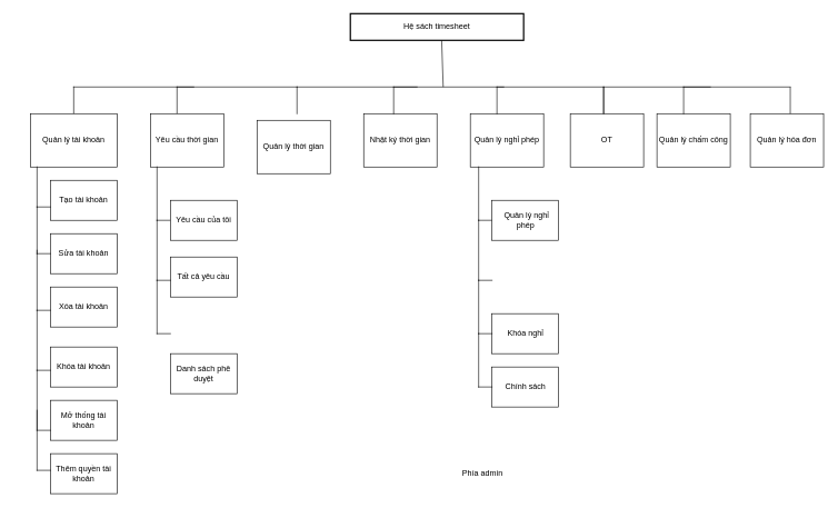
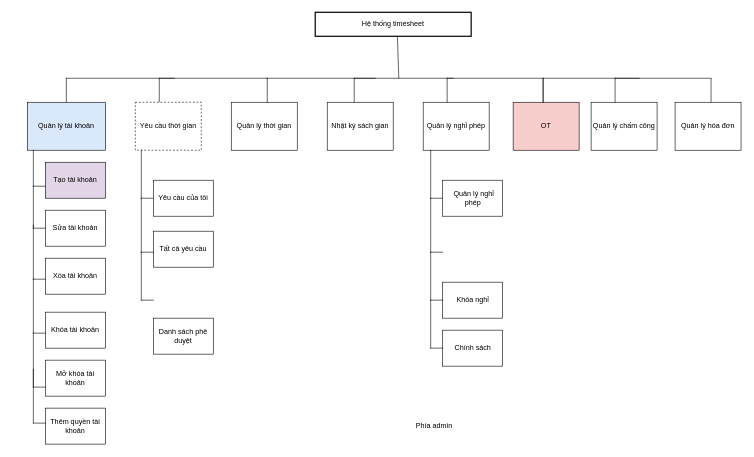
  <mxCell id="0" />
  <mxCell id="1" parent="0" />
- <mxCell id="2" value="Hệ sách timesheet" style="rounded=0;whiteSpace=wrap;html=1;strokeWidth=2;" parent="1" vertex="1"><mxGeometry x="525" y="20" width="260" height="40" as="geometry" /></mxCell>
+ <mxCell id="2" value="Hệ thống timesheet" style="rounded=0;whiteSpace=wrap;html=1;strokeWidth=2;" parent="1" vertex="1"><mxGeometry x="525" y="20" width="260" height="40" as="geometry" /></mxCell>
  <mxCell id="3" value="" style="endArrow=none;html=1;rounded=0;entryX=0.527;entryY=1;entryDx=0;entryDy=0;entryPerimeter=0;" parent="1" target="2" edge="1"><mxGeometry width="50" height="50" relative="1" as="geometry"><mxPoint x="664.338" y="130" as="sourcePoint" /><mxPoint x="425" y="150" as="targetPoint" /></mxGeometry></mxCell>
  <mxCell id="4" value="" style="shape=partialRectangle;whiteSpace=wrap;html=1;bottom=0;right=0;fillColor=none;" parent="1" vertex="1"><mxGeometry x="265" y="130" width="180" height="40" as="geometry" /></mxCell>
- <mxCell id="5" value="Yêu cầu thời gian" style="rounded=0;whiteSpace=wrap;html=1;" parent="1" vertex="1"><mxGeometry x="225" y="170" width="110" height="80" as="geometry" /></mxCell>
- <mxCell id="6" value="Quản lý thời gian" style="rounded=0;whiteSpace=wrap;html=1;" parent="1" vertex="1"><mxGeometry x="385" y="180" width="110" height="80" as="geometry" /></mxCell>
- <mxCell id="7" value="Nhật ký thời gian" style="rounded=0;whiteSpace=wrap;html=1;" parent="1" vertex="1"><mxGeometry x="545" y="170" width="110" height="80" as="geometry" /></mxCell>
+ <mxCell id="5" value="Yêu cầu thời gian" style="rounded=0;whiteSpace=wrap;html=1;dashed=1;" parent="1" vertex="1"><mxGeometry x="225" y="170" width="110" height="80" as="geometry" /></mxCell>
+ <mxCell id="6" value="Quản lý thời gian" style="rounded=0;whiteSpace=wrap;html=1;" parent="1" vertex="1"><mxGeometry x="385" y="170" width="110" height="80" as="geometry" /></mxCell>
+ <mxCell id="7" value="Nhật ký sách gian" style="rounded=0;whiteSpace=wrap;html=1;" parent="1" vertex="1"><mxGeometry x="545" y="170" width="110" height="80" as="geometry" /></mxCell>
  <mxCell id="8" value="Quản lý nghỉ phép" style="rounded=0;whiteSpace=wrap;html=1;" parent="1" vertex="1"><mxGeometry x="705" y="170" width="110" height="80" as="geometry" /></mxCell>
- <mxCell id="9" value="OT" style="rounded=0;whiteSpace=wrap;html=1;" parent="1" vertex="1"><mxGeometry x="855" y="170" width="110" height="80" as="geometry" /></mxCell>
+ <mxCell id="9" value="OT" style="rounded=0;whiteSpace=wrap;html=1;fillColor=#f8cecc;" parent="1" vertex="1"><mxGeometry x="855" y="170" width="110" height="80" as="geometry" /></mxCell>
  <mxCell id="10" value="" style="shape=partialRectangle;whiteSpace=wrap;html=1;bottom=0;right=0;fillColor=none;" parent="1" vertex="1"><mxGeometry x="445" y="130" width="180" height="40" as="geometry" /></mxCell>
  <mxCell id="11" value="" style="shape=partialRectangle;whiteSpace=wrap;html=1;bottom=0;right=0;fillColor=none;" parent="1" vertex="1"><mxGeometry x="590" y="130" width="165" height="40" as="geometry" /></mxCell>
  <mxCell id="12" value="" style="shape=partialRectangle;whiteSpace=wrap;html=1;bottom=0;right=0;fillColor=none;" parent="1" vertex="1"><mxGeometry x="745" y="130" width="160" height="40" as="geometry" /></mxCell>
  <mxCell id="13" value="" style="endArrow=none;html=1;rounded=0;entryX=1;entryY=0;entryDx=0;entryDy=0;exitX=1;exitY=1;exitDx=0;exitDy=0;" parent="1" source="12" target="12" edge="1"><mxGeometry width="50" height="50" relative="1" as="geometry"><mxPoint x="945" y="160" as="sourcePoint" /><mxPoint x="995" y="110" as="targetPoint" /></mxGeometry></mxCell>
  <mxCell id="14" value="Phía admin" style="text;html=1;align=center;verticalAlign=middle;resizable=0;points=[];autosize=1;strokeColor=none;fillColor=none;" parent="1" vertex="1"><mxGeometry x="682.5" y="695" width="80" height="30" as="geometry" /></mxCell>
  <mxCell id="15" value="Quản lý chấm công" style="rounded=0;whiteSpace=wrap;html=1;" parent="1" vertex="1"><mxGeometry x="985" y="170" width="110" height="80" as="geometry" /></mxCell>
  <mxCell id="16" value="Quản lý hóa đơn&lt;br&gt;" style="rounded=0;whiteSpace=wrap;html=1;" parent="1" vertex="1"><mxGeometry x="1125" y="170" width="110" height="80" as="geometry" /></mxCell>
  <mxCell id="17" value="" style="shape=partialRectangle;whiteSpace=wrap;html=1;bottom=0;right=0;fillColor=none;" parent="1" vertex="1"><mxGeometry x="1025" y="130" width="160" height="40" as="geometry" /></mxCell>
  <mxCell id="18" value="" style="shape=partialRectangle;whiteSpace=wrap;html=1;bottom=0;right=0;fillColor=none;" parent="1" vertex="1"><mxGeometry x="905" y="130" width="160" height="40" as="geometry" /></mxCell>
  <mxCell id="19" value="" style="endArrow=none;html=1;rounded=0;" parent="1" edge="1"><mxGeometry width="50" height="50" relative="1" as="geometry"><mxPoint x="1185" y="130" as="sourcePoint" /><mxPoint x="1185" y="170" as="targetPoint" /></mxGeometry></mxCell>
  <mxCell id="20" value="" style="shape=partialRectangle;whiteSpace=wrap;html=1;bottom=0;right=0;fillColor=none;rotation=-90;" parent="1" vertex="1"><mxGeometry x="205" y="280" width="80" height="20" as="geometry" /></mxCell>
  <mxCell id="21" value="Yêu cầu của tôi" style="rounded=0;whiteSpace=wrap;html=1;" parent="1" vertex="1"><mxGeometry x="255" y="300" width="100" height="60" as="geometry" /></mxCell>
  <mxCell id="22" value="Tất cả yêu cầu" style="rounded=0;whiteSpace=wrap;html=1;" parent="1" vertex="1"><mxGeometry x="255" y="385" width="100" height="60" as="geometry" /></mxCell>
  <mxCell id="23" value="Danh sách phê duyệt" style="rounded=0;whiteSpace=wrap;html=1;" parent="1" vertex="1"><mxGeometry x="255" y="530" width="100" height="60" as="geometry" /></mxCell>
  <mxCell id="24" value="" style="shape=partialRectangle;whiteSpace=wrap;html=1;bottom=0;right=0;fillColor=none;rotation=-90;" parent="1" vertex="1"><mxGeometry x="205" y="450" width="80" height="20" as="geometry" /></mxCell>
  <mxCell id="25" value="" style="shape=partialRectangle;whiteSpace=wrap;html=1;bottom=0;right=0;fillColor=none;rotation=-90;" parent="1" vertex="1"><mxGeometry x="200" y="365" width="90" height="20" as="geometry" /></mxCell>
  <mxCell id="26" value="" style="shape=partialRectangle;whiteSpace=wrap;html=1;bottom=0;right=0;fillColor=none;rotation=-90;" parent="1" vertex="1"><mxGeometry x="687.5" y="280" width="80" height="20" as="geometry" /></mxCell>
  <mxCell id="27" value="&amp;nbsp;Quản lý nghỉ phép" style="rounded=0;whiteSpace=wrap;html=1;" parent="1" vertex="1"><mxGeometry x="737.5" y="300" width="100" height="60" as="geometry" /></mxCell>
  <mxCell id="28" value="Khóa nghỉ" style="rounded=0;whiteSpace=wrap;html=1;" parent="1" vertex="1"><mxGeometry x="737.5" y="470" width="100" height="60" as="geometry" /></mxCell>
  <mxCell id="29" value="" style="shape=partialRectangle;whiteSpace=wrap;html=1;bottom=0;right=0;fillColor=none;rotation=-90;" parent="1" vertex="1"><mxGeometry x="687.5" y="450" width="80" height="20" as="geometry" /></mxCell>
  <mxCell id="30" value="" style="shape=partialRectangle;whiteSpace=wrap;html=1;bottom=0;right=0;fillColor=none;rotation=-90;" parent="1" vertex="1"><mxGeometry x="682.5" y="365" width="90" height="20" as="geometry" /></mxCell>
  <mxCell id="31" value="Chính sách" style="rounded=0;whiteSpace=wrap;html=1;" parent="1" vertex="1"><mxGeometry x="737.5" y="550" width="100" height="60" as="geometry" /></mxCell>
  <mxCell id="32" value="" style="shape=partialRectangle;whiteSpace=wrap;html=1;bottom=0;right=0;fillColor=none;rotation=-90;" parent="1" vertex="1"><mxGeometry x="687.5" y="530" width="80" height="20" as="geometry" /></mxCell>
  <mxCell id="33" value="" style="shape=partialRectangle;whiteSpace=wrap;html=1;bottom=0;right=0;fillColor=none;" parent="1" vertex="1"><mxGeometry x="110" y="130" width="180" height="40" as="geometry" /></mxCell>
- <mxCell id="34" value="Quản lý tài khoản" style="rounded=0;whiteSpace=wrap;html=1;" parent="1" vertex="1"><mxGeometry x="45" y="170" width="130" height="80" as="geometry" /></mxCell>
- <mxCell id="35" value="Tạo tài khoản" style="rounded=0;whiteSpace=wrap;html=1;" parent="1" vertex="1"><mxGeometry x="75" y="270" width="100" height="60" as="geometry" /></mxCell>
+ <mxCell id="34" value="Quản lý tài khoản" style="rounded=0;whiteSpace=wrap;html=1;fillColor=#dae8fc;" parent="1" vertex="1"><mxGeometry x="45" y="170" width="130" height="80" as="geometry" /></mxCell>
+ <mxCell id="35" value="Tạo tài khoản" style="rounded=0;whiteSpace=wrap;html=1;fillColor=#e1d5e7;" parent="1" vertex="1"><mxGeometry x="75" y="270" width="100" height="60" as="geometry" /></mxCell>
  <mxCell id="36" value="Sửa tài khoản" style="rounded=0;whiteSpace=wrap;html=1;" parent="1" vertex="1"><mxGeometry x="75" y="350" width="100" height="60" as="geometry" /></mxCell>
  <mxCell id="37" value="Xóa tài khoản" style="rounded=0;whiteSpace=wrap;html=1;" parent="1" vertex="1"><mxGeometry x="75" y="430" width="100" height="60" as="geometry" /></mxCell>
  <mxCell id="38" value="" style="shape=partialRectangle;whiteSpace=wrap;html=1;bottom=0;right=0;fillColor=none;rotation=-90;" parent="1" vertex="1"><mxGeometry x="35" y="270" width="60" height="20" as="geometry" /></mxCell>
  <mxCell id="39" value="" style="shape=partialRectangle;whiteSpace=wrap;html=1;bottom=0;right=0;fillColor=none;rotation=-90;" parent="1" vertex="1"><mxGeometry x="30" y="335" width="70" height="20" as="geometry" /></mxCell>
  <mxCell id="40" value="" style="shape=partialRectangle;whiteSpace=wrap;html=1;bottom=0;right=0;fillColor=none;rotation=-90;" parent="1" vertex="1"><mxGeometry x="20" y="410" width="90" height="20" as="geometry" /></mxCell>
  <mxCell id="41" value="Khóa tài khoản" style="rounded=0;whiteSpace=wrap;html=1;" parent="1" vertex="1"><mxGeometry x="75" y="520" width="100" height="60" as="geometry" /></mxCell>
- <mxCell id="42" value="Mở thống tài khoản" style="rounded=0;whiteSpace=wrap;html=1;" parent="1" vertex="1"><mxGeometry x="75" y="600" width="100" height="60" as="geometry" /></mxCell>
+ <mxCell id="42" value="Mở khóa tài khoản" style="rounded=0;whiteSpace=wrap;html=1;" parent="1" vertex="1"><mxGeometry x="75" y="600" width="100" height="60" as="geometry" /></mxCell>
  <mxCell id="43" value="Thêm quyền tài khoản" style="rounded=0;whiteSpace=wrap;html=1;" parent="1" vertex="1"><mxGeometry x="75" y="680" width="100" height="60" as="geometry" /></mxCell>
  <mxCell id="44" value="" style="shape=partialRectangle;whiteSpace=wrap;html=1;bottom=0;right=0;fillColor=none;rotation=-90;" parent="1" vertex="1"><mxGeometry x="20" y="500" width="90" height="20" as="geometry" /></mxCell>
  <mxCell id="45" value="" style="shape=partialRectangle;whiteSpace=wrap;html=1;bottom=0;right=0;fillColor=none;rotation=-90;" parent="1" vertex="1"><mxGeometry x="20" y="590" width="90" height="20" as="geometry" /></mxCell>
  <mxCell id="46" value="" style="shape=partialRectangle;whiteSpace=wrap;html=1;bottom=0;right=0;fillColor=none;rotation=-90;" parent="1" vertex="1"><mxGeometry x="20" y="650" width="90" height="20" as="geometry" /></mxCell>
